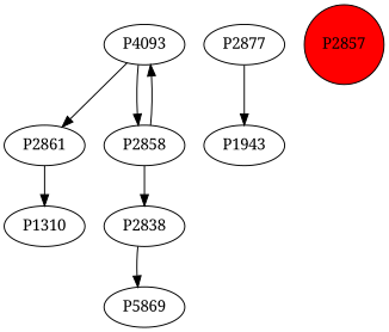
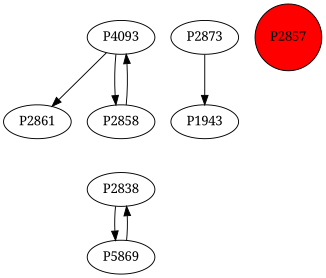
  digraph {
    fontname="Noto Serif"
    node [fontname="Noto Serif"]
    edge [fontname="Noto Serif"]
    P2861
-   P1310
    P4093
    P2858
    n5 [label=P2838]
    P5869
-   P2873 [label=P2877]
+   P2873
    P1943
    P2857 [fillcolor=red shape=circle style=filled]
-   P2861 -> P1310
    P4093 -> P2861
    P4093 -> P2858
    P2858 -> P4093
    n5 -> P5869
-   P2858 -> n5
+   P5869 -> n5
    P2873 -> P1943
  }
